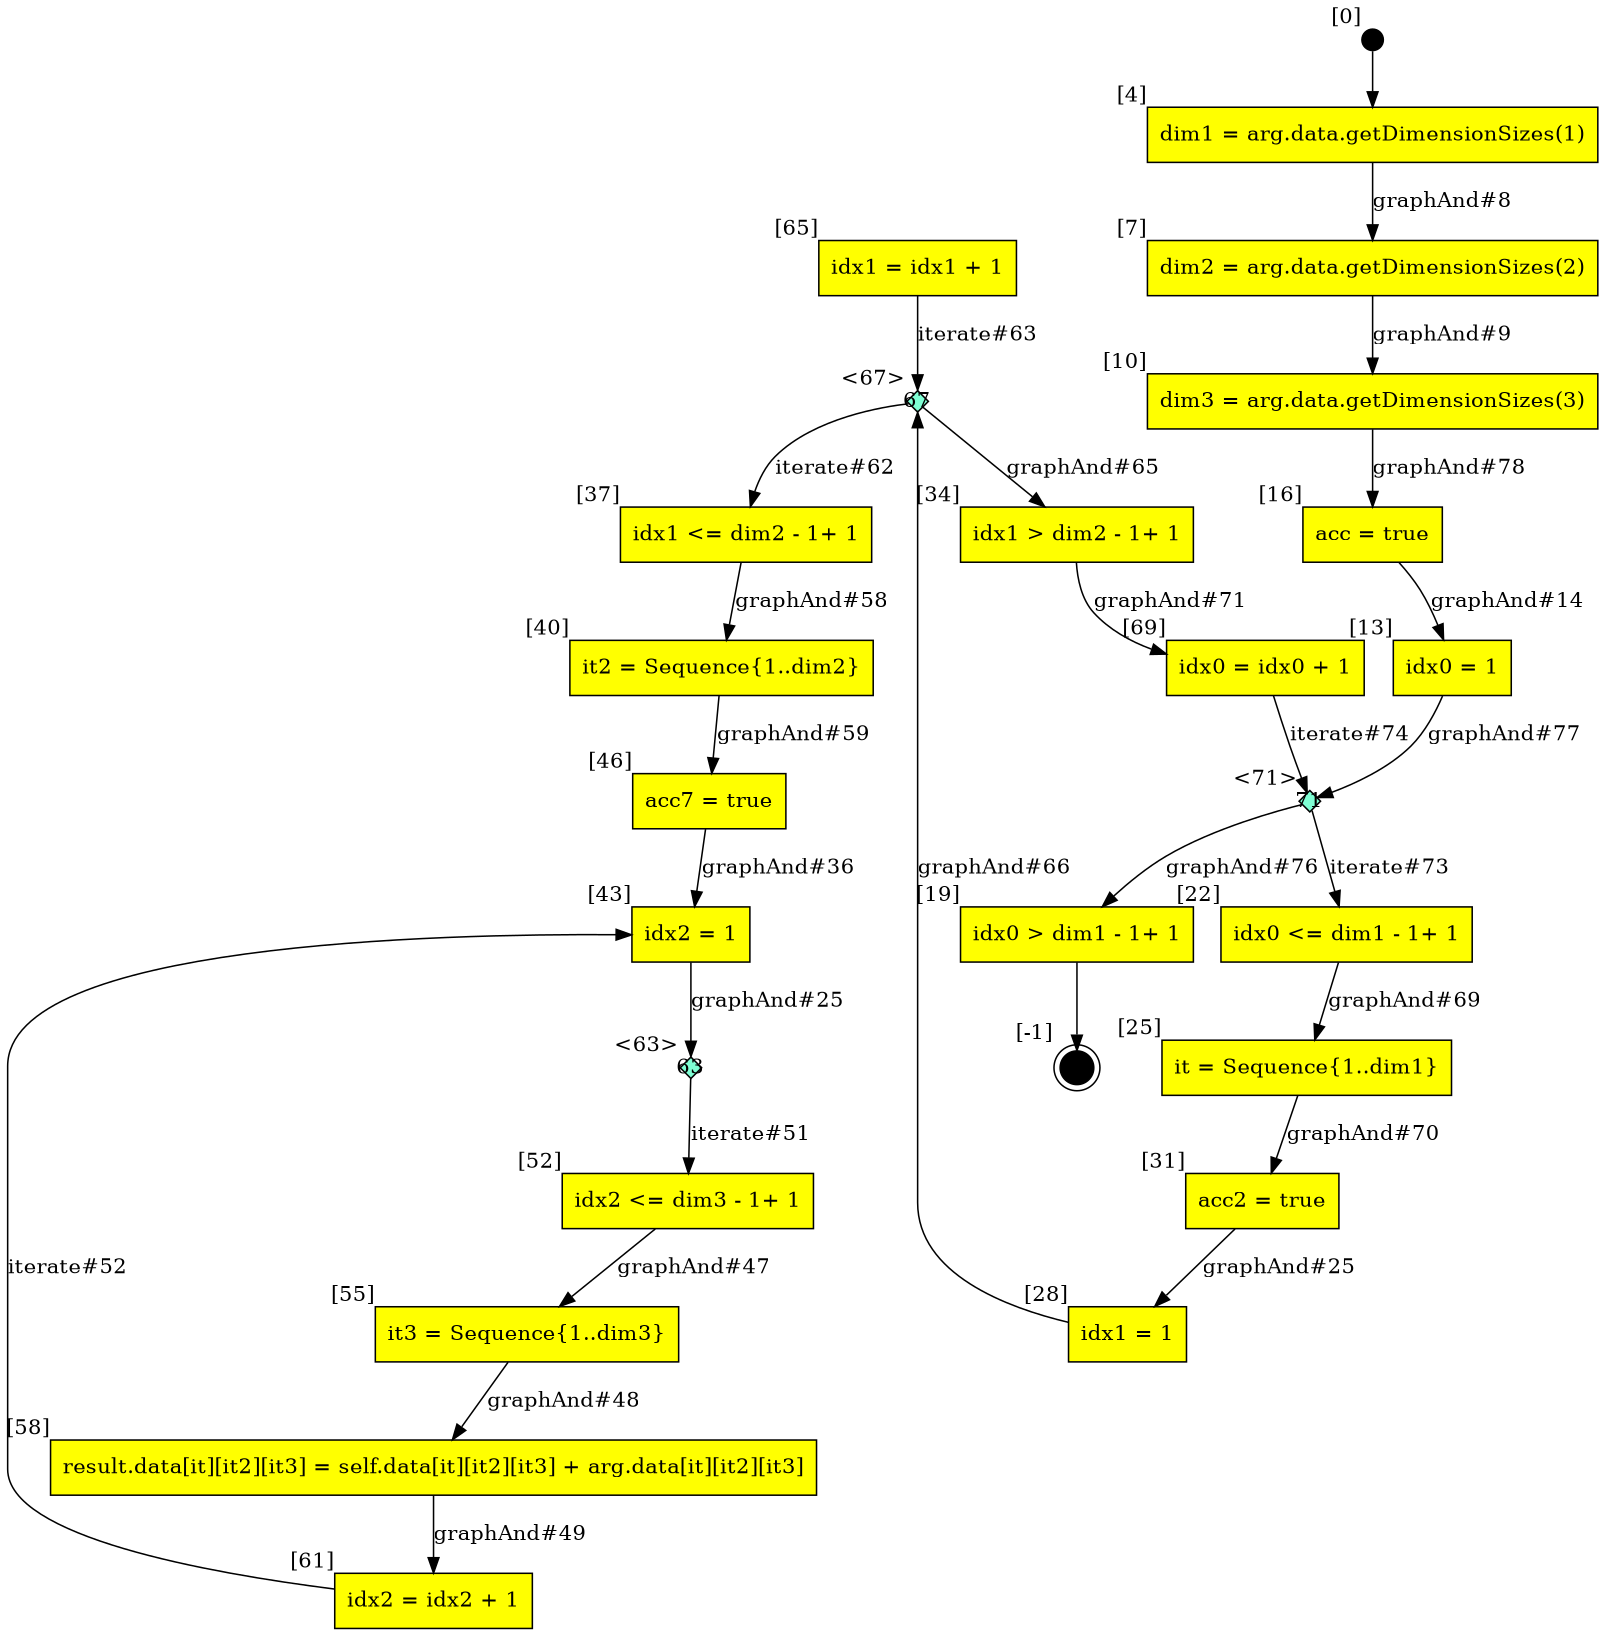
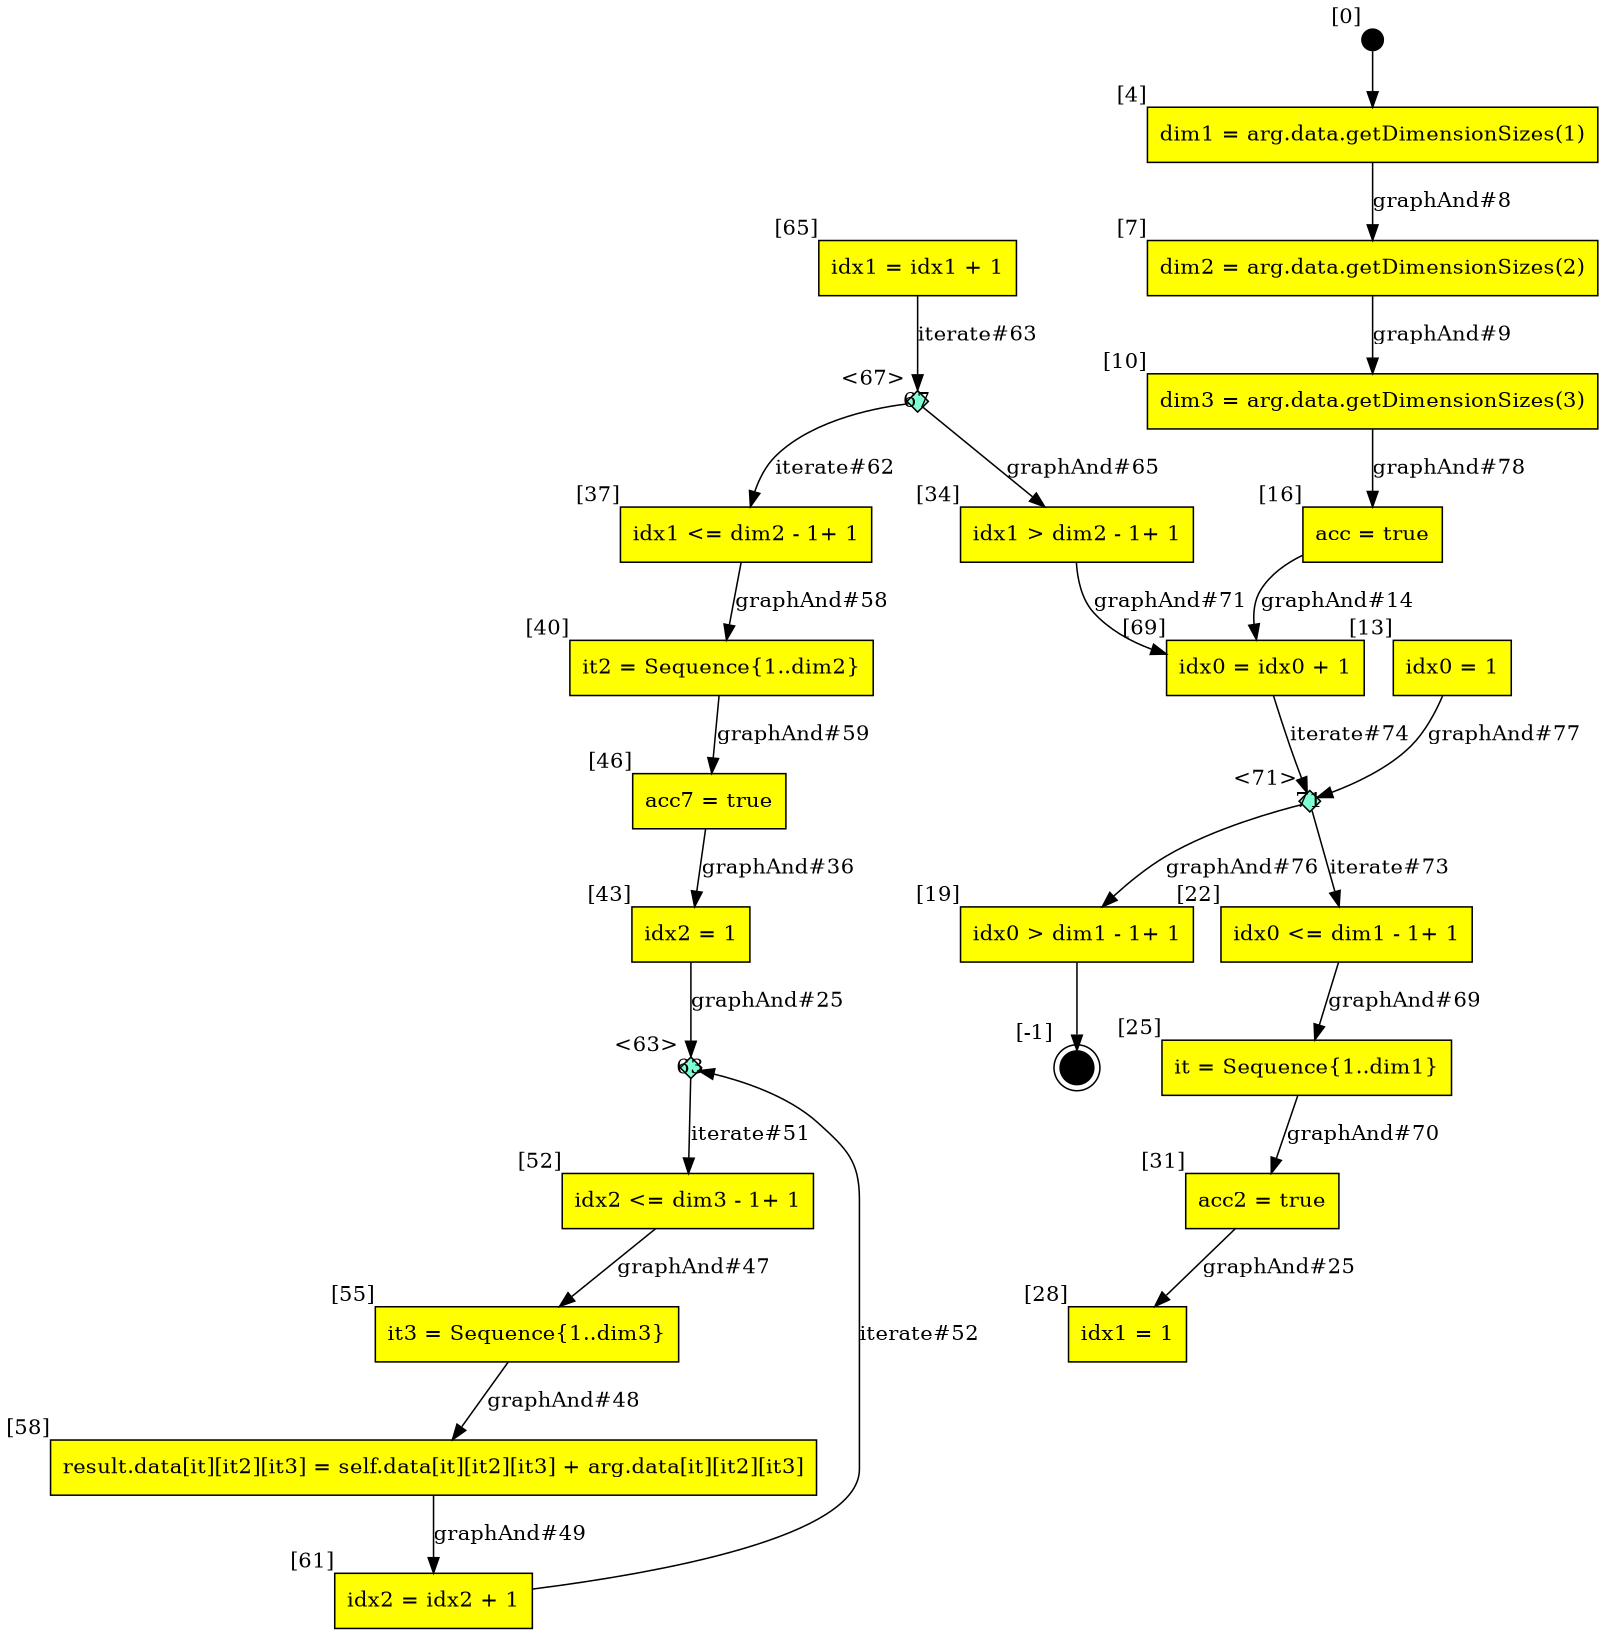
  digraph {
    node [fillcolor=yellow shape=box style=filled]
    n1 [label="idx1 = idx1 + 1" xlabel="[65]"]
    67 [fillcolor=aquamarine fixedsize=true height=.2 shape=diamond width=.2 xlabel="<67>"]
    n3 [label="idx1 > dim2 - 1+ 1" xlabel="[34]"]
    n4 [label="idx1 <= dim2 - 1+ 1" xlabel="[37]"]
    n5 [label="idx0 = idx0 + 1" xlabel="[69]"]
    n6 [label="it2 = Sequence{1..dim2}" xlabel="[40]"]
    3 [fillcolor=black fixedsize=true height=.2 shape=circle width=.2 xlabel="[0]"]
    n8 [label="dim1 = arg.data.getDimensionSizes(1)" xlabel="[4]"]
    n9 [label="dim2 = arg.data.getDimensionSizes(2)" xlabel="[7]"]
    n10 [label="dim3 = arg.data.getDimensionSizes(3)" xlabel="[10]"]
    71 [fillcolor=aquamarine fixedsize=true height=.2 shape=diamond width=.2 xlabel="<71>"]
    n12 [label="idx0 > dim1 - 1+ 1" xlabel="[19]"]
    n13 [label="idx0 <= dim1 - 1+ 1" xlabel="[22]"]
    n14 [label="acc = true" xlabel="[16]"]
    20 [fillcolor=black fixedsize=true height=.2 shape=doublecircle width=.2 xlabel="[-1]"]
    n16 [label="it = Sequence{1..dim1}" xlabel="[25]"]
    n17 [label="idx0 = 1" xlabel="[13]"]
    n18 [label="acc2 = true" xlabel="[31]"]
    n19 [label="idx1 = 1" xlabel="[28]"]
    n20 [label="acc7 = true" xlabel="[46]"]
    n21 [label="idx2 = 1" xlabel="[43]"]
    63 [fillcolor=aquamarine fixedsize=true height=.2 shape=diamond width=.2 xlabel="<63>"]
    n23 [label="idx2 <= dim3 - 1+ 1" xlabel="[52]"]
    n24 [label="it3 = Sequence{1..dim3}" xlabel="[55]"]
    n25 [label="result.data[it][it2][it3] = self.data[it][it2][it3] + arg.data[it][it2][it3]" xlabel="[58]"]
    n26 [label="idx2 = idx2 + 1" xlabel="[61]"]
    n1 -> 67 [label="iterate#63"]
    67 -> n3 [label="graphAnd#65"]
    67 -> n4 [label="iterate#62"]
    n3 -> n5 [label="graphAnd#71"]
    n4 -> n6 [label="graphAnd#58"]
    n5 -> 71 [label="iterate#74"]
    n6 -> n20 [label="graphAnd#59"]
    3 -> n8
    n8 -> n9 [label="graphAnd#8"]
    n9 -> n10 [label="graphAnd#9"]
    n10 -> n14 [label="graphAnd#78"]
    71 -> n12 [label="graphAnd#76"]
    71 -> n13 [label="iterate#73"]
    n12 -> 20
    n13 -> n16 [label="graphAnd#69"]
-   n14 -> n17 [label="graphAnd#14"]
+   n14 -> n5 [label="graphAnd#14"]
    n16 -> n18 [label="graphAnd#70"]
    n17 -> 71 [label="graphAnd#77"]
    n18 -> n19 [label="graphAnd#25"]
-   n19 -> 67 [label="graphAnd#66"]
    n20 -> n21 [label="graphAnd#36"]
    n21 -> 63 [label="graphAnd#25"]
    63 -> n23 [label="iterate#51"]
    n23 -> n24 [label="graphAnd#47"]
    n24 -> n25 [label="graphAnd#48"]
    n25 -> n26 [label="graphAnd#49"]
-   n26 -> n21 [label="iterate#52"]
+   n26 -> 63 [label="iterate#52"]
  }
